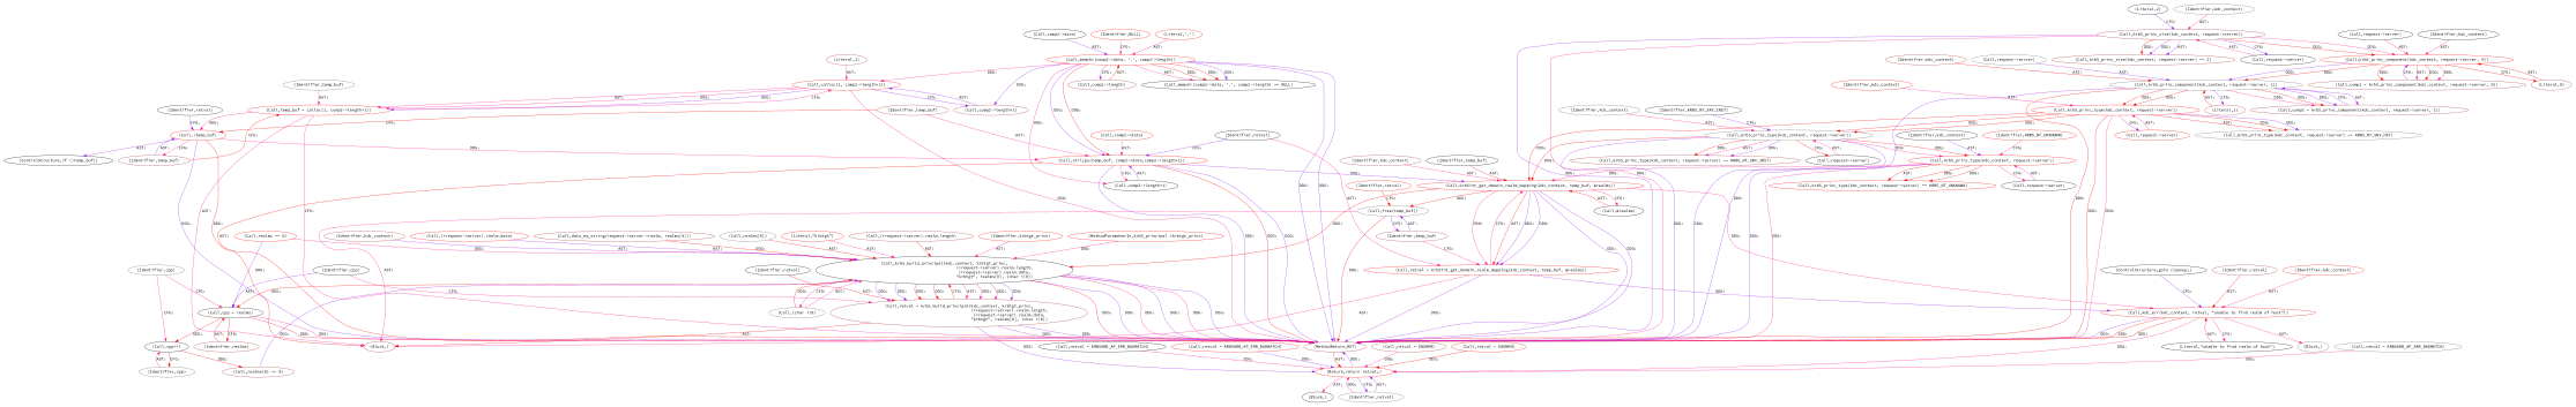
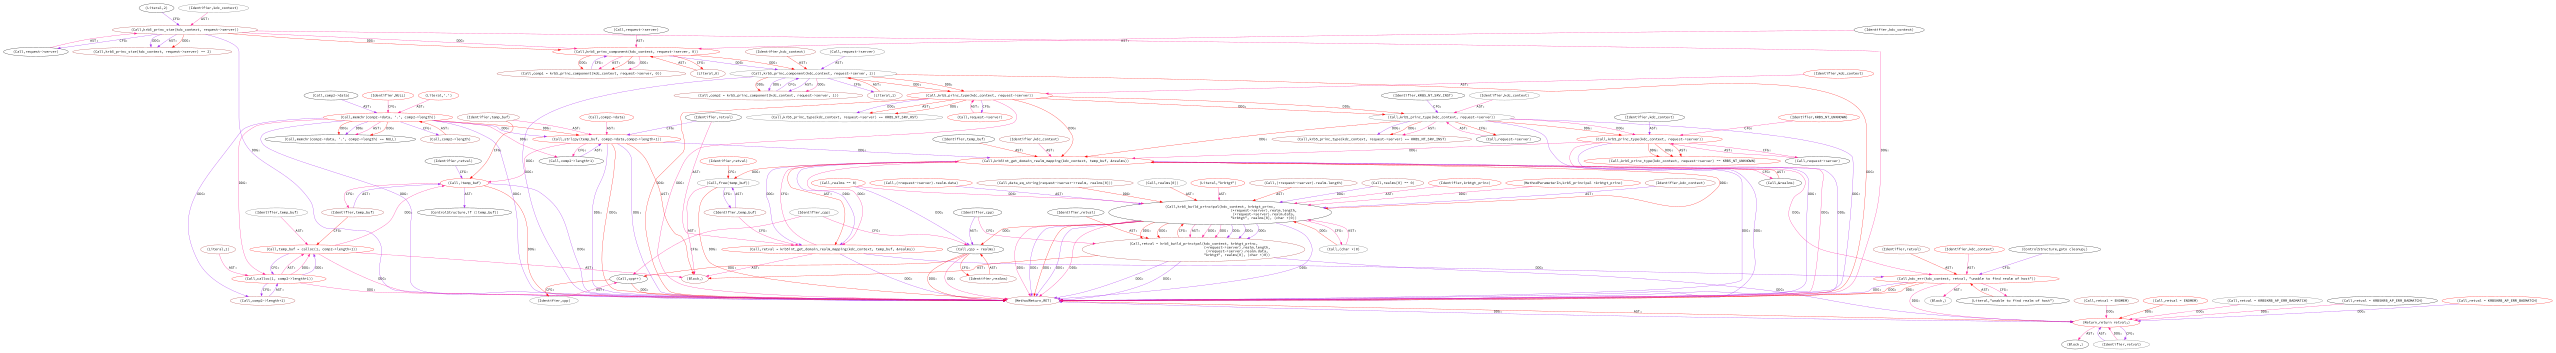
  digraph {
    fontname="Source Code Pro"
    node [color=red fontname="Source Code Pro"]
    edge [color=deeppink fontname="Source Code Pro"]
    n1 [label="(Call,krb5int_get_domain_realm_mapping(kdc_context, temp_buf, &realms))"]
    n2 [label="(Call,retval = krb5int_get_domain_realm_mapping(kdc_context, temp_buf, &realms))"]
    n3 [label="(Call,kdc_err(kdc_context, retval, \"unable to find realm of host\"))"]
    n4 [color=gray40 label="(Call,free(temp_buf))"]
    n5 [color=black label="(Call,krb5_build_principal(kdc_context, krbtgt_princ,\n                                          (*request->server).realm.length,\n                                          (*request->server).realm.data,\n                                          \"krbtgt\", realms[0], (char *)0))"]
    n6 [color=black label="(Call,&realms)"]
    n7 [color=brown label="(MethodReturn,RET)"]
    n8 [color=brown label="(Block,)"]
    n9 [label="(Return,return retval;)"]
    n10 [color=gray40 label="(Block,)"]
    n11 [color=black label="(Literal,\"unable to find realm of host\")"]
    n12 [color=brown label="(Identifier,temp_buf)"]
    n13 [color=brown label="(Call,retval = krb5_build_principal(kdc_context, krbtgt_princ,\n                                          (*request->server).realm.length,\n                                          (*request->server).realm.data,\n                                          \"krbtgt\", realms[0], (char *)0))"]
    n14 [color=black label="(Call,cpp = realms)"]
    n15 [color=gray40 label="(Call,(char *)0)"]
    n16 [color=gray40 label="(Call,krb5_princ_type(kdc_context, request->server))"]
    n17 [label="(Call,krb5_princ_type(kdc_context, request->server))"]
    n18 [color=brown label="(Call,krb5_princ_type(kdc_context, request->server) == KRB5_NT_SRV_INST)"]
    n19 [color=black label="(Call,request->server)"]
    n20 [label="(Call,krb5_princ_type(kdc_context, request->server) == KRB5_NT_UNKNOWN)"]
    n21 [color=black label="(Call,request->server)"]
    n22 [label="(Call,krb5_princ_type(kdc_context, request->server))"]
    n23 [color=gray40 label="(Call,krb5_princ_type(kdc_context, request->server) == KRB5_NT_SRV_HST)"]
    n24 [label="(Call,request->server)"]
    n25 [color=gray40 label="(Call,krb5_princ_component(kdc_context, request->server, 1))"]
    n26 [color=brown label="(Call,comp2 = krb5_princ_component(kdc_context, request->server, 1))"]
    n27 [color=brown label="(Literal,1)"]
    n28 [label="(Call,krb5_princ_component(kdc_context, request->server, 0))"]
    n29 [color=brown label="(Call,comp1 = krb5_princ_component(kdc_context, request->server, 0))"]
    n30 [color=brown label="(Literal,0)"]
    n31 [color=brown label="(Call,krb5_princ_size(kdc_context, request->server))"]
    n32 [color=black label="(Call,request->server)"]
    n33 [color=brown label="(Call,krb5_princ_size(kdc_context, request->server) == 2)"]
    n34 [label="(Call,strlcpy(temp_buf, comp2->data,comp2->length+1))"]
    n35 [color=black label="(Call,comp2->length+1)"]
    n36 [label="(Call,!temp_buf)"]
    n37 [color=black label="(ControlStructure,if (!temp_buf))"]
    n38 [color=brown label="(Identifier,temp_buf)"]
    n39 [label="(Call,temp_buf = calloc(1, comp2->length+1))"]
    n40 [label="(Call,calloc(1, comp2->length+1))"]
    n41 [color=brown label="(Call,comp2->length+1)"]
    n42 [label="(Call,memchr(comp2->data, '.', comp2->length))"]
    n43 [color=brown label="(Call,comp2->length)"]
    n44 [color=black label="(Call,memchr(comp2->data, '.', comp2->length) == NULL)"]
    n45 [color=black label="(Block,)"]
    n46 [color=gray40 label="(Identifier,retval)"]
    n47 [color=black label="(Call,cpp++)"]
    n48 [color=brown label="(Identifier,realms)"]
    n49 [color=gray40 label="(Identifier,cpp)"]
    n50 [label="(Literal,'.')"]
    n51 [color=gray40 label="(Call,realms[0])"]
    n52 [color=black label="(Literal,2)"]
    n53 [color=black label="(Identifier,KRB5_NT_SRV_INST)"]
    n54 [color=brown label="(Call,retval = ENOMEM)"]
    n55 [label="(Call,realms == 0)"]
    n56 [label="(Literal,\"krbtgt\")"]
    n57 [color=brown label="(Call,(*request->server).realm.length)"]
    n58 [label="(Identifier,kdc_context)"]
    n59 [color=brown label="(Call,realms[0] == 0)"]
    n60 [color=brown label="(Literal,1)"]
    n61 [label="(Call,retval = ENOMEM)"]
    n62 [label="(Identifier,retval)"]
    n63 [color=black label="(Identifier,kdc_context)"]
    n64 [label="(Identifier,krbtgt_princ)"]
    n65 [color=black label="(ControlStructure,goto cleanup;)"]
    n66 [label="(MethodParameterIn,krb5_principal *krbtgt_princ)"]
    n67 [color=brown label="(Identifier,kdc_context)"]
    n68 [color=gray40 label="(Identifier,kdc_context)"]
    n69 [color=black label="(Identifier,retval)"]
    n70 [label="(Identifier,KRB5_NT_UNKNOWN)"]
    n71 [color=black label="(Identifier,retval)"]
    n72 [color=black label="(Call,request->server)"]
    n73 [color=black label="(Call,comp2->data)"]
    n74 [color=brown label="(Identifier,kdc_context)"]
    n75 [color=black label="(Identifier,kdc_context)"]
    n76 [label="(Call,comp2->data)"]
    n77 [color=gray40 label="(Identifier,temp_buf)"]
    n78 [color=brown label="(Identifier,temp_buf)"]
    n79 [label="(Identifier,NULL)"]
    n80 [color=gray40 label="(Call,request->server)"]
    n81 [color=gray40 label="(Call,retval = KRB5KRB_AP_ERR_BADMATCH)"]
    n82 [label="(Identifier,kdc_context)"]
    n83 [color=black label="(Identifier,temp_buf)"]
    n84 [label="(Call,(*request->server).realm.data)"]
    n85 [color=gray40 label="(Identifier,cpp)"]
    n86 [color=brown label="(Identifier,kdc_context)"]
    n87 [color=gray40 label="(Identifier,kdc_context)"]
    n88 [color=black label="(Identifier,retval)"]
    n89 [color=brown label="(Identifier,retval)"]
    n90 [color=black label="(Call,retval = KRB5KRB_AP_ERR_BADMATCH)"]
    n91 [color=brown label="(Call,data_eq_string(request->server->realm, realms[0]))"]
    n92 [color=black label="(Identifier,cpp)"]
    n93 [label="(Call,retval = KRB5KRB_AP_ERR_BADMATCH)"]
    n1 -> n2 [color=red label="AST: "]
    n1 -> n2 [color=purple label="DDG: "]
    n1 -> n2 [color=purple label="DDG: "]
    n1 -> n2 [label="DDG: "]
    n1 -> n3 [label="DDG: "]
    n1 -> n4 [color=red label="DDG: "]
    n1 -> n5 [color=red label="DDG: "]
    n1 -> n6 [label="CFG: "]
    n1 -> n7 [color=purple label="DDG: "]
    n1 -> n7 [color=purple label="DDG: "]
    n2 -> n1 [label="CFG: "]
    n2 -> n3 [color=purple label="DDG: "]
    n2 -> n7 [color=purple label="DDG: "]
    n2 -> n8 [label="AST: "]
    n3 -> n7 [color=red label="DDG: "]
    n3 -> n7 [color=purple label="DDG: "]
    n3 -> n7 [color=red label="DDG: "]
    n3 -> n9 [label="DDG: "]
    n3 -> n10 [label="AST: "]
    n3 -> n11 [label="CFG: "]
    n4 -> n7 [color=red label="DDG: "]
    n4 -> n8 [label="AST: "]
    n4 -> n12 [color=purple label="CFG: "]
    n5 -> n7 [color=purple label="DDG: "]
    n5 -> n7 [label="DDG: "]
    n5 -> n7 [color=purple label="DDG: "]
    n5 -> n7 [color=red label="DDG: "]
    n5 -> n7 [color=purple label="DDG: "]
    n5 -> n7 [label="DDG: "]
    n5 -> n13 [label="AST: "]
    n5 -> n13 [label="DDG: "]
    n5 -> n13 [label="DDG: "]
    n5 -> n13 [color=purple label="DDG: "]
    n5 -> n13 [color=purple label="DDG: "]
    n5 -> n13 [color=purple label="DDG: "]
    n5 -> n13 [color=red label="DDG: "]
    n5 -> n13 [color=red label="DDG: "]
    n5 -> n14 [color=red label="DDG: "]
    n5 -> n15 [label="CFG: "]
    n6 -> n1 [color=red label="AST: "]
    n7 -> n9 [color=red label="AST: "]
    n9 -> n7 [color=purple label="DDG: "]
    n9 -> n45 [label="AST: "]
    n9 -> n46 [color=purple label="CFG: "]
    n11 -> n3 [color=red label="AST: "]
    n12 -> n2 [label="CFG: "]
    n12 -> n4 [color=purple label="AST: "]
    n13 -> n5 [color=red label="CFG: "]
    n13 -> n7 [color=purple label="DDG: "]
    n13 -> n7 [color=purple label="DDG: "]
    n13 -> n8 [color=red label="AST: "]
    n13 -> n9 [color=purple label="DDG: "]
    n14 -> n7 [color=red label="DDG: "]
    n14 -> n7 [label="DDG: "]
    n14 -> n47 [color=red label="DDG: "]
    n14 -> n48 [color=red label="CFG: "]
    n15 -> n5 [label="AST: "]
    n15 -> n5 [color=red label="DDG: "]
    n16 -> n1 [color=red label="DDG: "]
    n16 -> n7 [color=purple label="DDG: "]
    n16 -> n7 [color=purple label="DDG: "]
    n16 -> n17 [label="DDG: "]
    n16 -> n17 [color=red label="DDG: "]
    n16 -> n18 [label="AST: "]
    n16 -> n18 [color=purple label="DDG: "]
    n16 -> n18 [color=red label="DDG: "]
    n16 -> n19 [color=red label="CFG: "]
    n17 -> n1 [label="DDG: "]
    n17 -> n7 [label="DDG: "]
    n17 -> n7 [color=purple label="DDG: "]
    n17 -> n20 [color=red label="AST: "]
    n17 -> n20 [color=red label="DDG: "]
    n17 -> n20 [color=red label="DDG: "]
    n17 -> n21 [label="CFG: "]
    n19 -> n16 [label="AST: "]
    n21 -> n17 [label="AST: "]
    n22 -> n1 [color=red label="DDG: "]
    n22 -> n7 [color=red label="DDG: "]
    n22 -> n7 [label="DDG: "]
    n22 -> n16 [color=red label="DDG: "]
    n22 -> n16 [color=red label="DDG: "]
    n22 -> n23 [color=red label="AST: "]
    n22 -> n23 [color=red label="DDG: "]
    n22 -> n23 [color=purple label="DDG: "]
    n22 -> n24 [color=purple label="CFG: "]
    n24 -> n22 [label="AST: "]
    n25 -> n7 [color=purple label="DDG: "]
    n25 -> n7 [color=red label="DDG: "]
    n25 -> n22 [color=red label="DDG: "]
    n25 -> n22 [color=red label="DDG: "]
    n25 -> n26 [color=purple label="AST: "]
    n25 -> n26 [label="DDG: "]
    n25 -> n26 [color=red label="DDG: "]
    n25 -> n26 [color=purple label="DDG: "]
    n25 -> n27 [color=purple label="CFG: "]
    n26 -> n25 [color=purple label="CFG: "]
    n27 -> n25 [color=red label="AST: "]
    n28 -> n25 [color=red label="DDG: "]
    n28 -> n25 [color=purple label="DDG: "]
    n28 -> n29 [label="AST: "]
    n28 -> n29 [color=red label="DDG: "]
    n28 -> n29 [label="DDG: "]
    n28 -> n29 [color=red label="DDG: "]
    n28 -> n30 [color=red label="CFG: "]
    n29 -> n28 [color=purple label="CFG: "]
    n30 -> n28 [color=red label="AST: "]
    n31 -> n7 [color=purple label="DDG: "]
    n31 -> n7 [label="DDG: "]
    n31 -> n28 [label="DDG: "]
    n31 -> n28 [color=red label="DDG: "]
    n31 -> n32 [color=purple label="CFG: "]
    n31 -> n33 [color=purple label="AST: "]
    n31 -> n33 [color=red label="DDG: "]
    n31 -> n33 [color=purple label="DDG: "]
    n32 -> n31 [label="AST: "]
    n34 -> n1 [color=purple label="DDG: "]
    n34 -> n7 [color=red label="DDG: "]
    n34 -> n7 [color=purple label="DDG: "]
    n34 -> n7 [color=purple label="DDG: "]
    n34 -> n8 [color=red label="AST: "]
    n34 -> n35 [label="CFG: "]
    n35 -> n34 [color=purple label="AST: "]
    n36 -> n7 [color=red label="DDG: "]
    n36 -> n7 [color=purple label="DDG: "]
-   n36 -> n34 [label="DDG: "]
+   n34 -> n36 [label="DDG: "]
    n36 -> n37 [color=purple label="AST: "]
    n36 -> n38 [label="CFG: "]
    n38 -> n36 [color=purple label="AST: "]
    n38 -> n39 [color=red label="CFG: "]
-   n39 -> n7 [label="CFG: "]
+   n39 -> n7 [label="DDG: "]
    n39 -> n8 [label="AST: "]
    n39 -> n36 [label="DDG: "]
-   n39 -> n40 [label="CFG: "]
+   n39 -> n40 [color=purple label="CFG: "]
    n40 -> n7 [label="DDG: "]
    n40 -> n39 [label="AST: "]
    n40 -> n39 [label="DDG: "]
    n40 -> n39 [color=purple label="DDG: "]
    n40 -> n41 [color=purple label="CFG: "]
    n41 -> n40 [color=purple label="AST: "]
    n42 -> n7 [color=purple label="DDG: "]
    n42 -> n7 [color=purple label="DDG: "]
    n42 -> n34 [color=red label="DDG: "]
    n42 -> n34 [color=purple label="DDG: "]
    n42 -> n35 [label="DDG: "]
    n42 -> n40 [label="DDG: "]
    n42 -> n41 [color=purple label="DDG: "]
    n42 -> n43 [color=purple label="CFG: "]
    n42 -> n44 [label="AST: "]
    n42 -> n44 [color=red label="DDG: "]
    n42 -> n44 [color=red label="DDG: "]
    n42 -> n44 [color=purple label="DDG: "]
    n43 -> n42 [color=red label="AST: "]
    n46 -> n9 [color=purple label="AST: "]
    n46 -> n9 [label="DDG: "]
-   n47 -> n59 [color=red label="DDG: "]
+   n47 -> n7 [color=red label="DDG: "]
    n47 -> n49 [color=red label="CFG: "]
    n48 -> n14 [color=red label="AST: "]
    n49 -> n47 [label="AST: "]
    n50 -> n42 [label="AST: "]
    n51 -> n5 [color=red label="AST: "]
    n52 -> n31 [color=purple label="CFG: "]
    n53 -> n16 [color=purple label="CFG: "]
    n54 -> n9 [label="DDG: "]
    n55 -> n5 [label="DDG: "]
    n55 -> n14 [color=purple label="DDG: "]
    n56 -> n5 [label="AST: "]
    n57 -> n5 [color=red label="AST: "]
    n58 -> n3 [label="AST: "]
    n59 -> n5 [color=purple label="DDG: "]
    n60 -> n40 [label="AST: "]
    n61 -> n9 [color=red label="DDG: "]
    n62 -> n4 [color=red label="CFG: "]
    n63 -> n17 [color=purple label="AST: "]
    n64 -> n5 [label="AST: "]
    n65 -> n3 [color=purple label="CFG: "]
    n66 -> n5 [label="DDG: "]
    n67 -> n5 [color=purple label="AST: "]
    n68 -> n31 [label="AST: "]
    n69 -> n13 [color=red label="AST: "]
    n70 -> n17 [label="CFG: "]
    n71 -> n2 [label="AST: "]
    n71 -> n34 [color=purple label="CFG: "]
    n72 -> n28 [label="AST: "]
    n73 -> n42 [color=purple label="AST: "]
    n74 -> n25 [color=red label="AST: "]
    n75 -> n28 [label="AST: "]
    n76 -> n34 [label="AST: "]
    n77 -> n39 [label="AST: "]
    n78 -> n34 [label="AST: "]
    n78 -> n36 [color=red label="CFG: "]
    n79 -> n42 [label="CFG: "]
    n80 -> n25 [color=purple label="AST: "]
    n81 -> n9 [label="DDG: "]
    n82 -> n22 [label="AST: "]
    n83 -> n1 [color=red label="AST: "]
    n84 -> n5 [color=purple label="AST: "]
    n85 -> n14 [label="CFG: "]
    n85 -> n47 [label="CFG: "]
    n86 -> n1 [label="AST: "]
    n87 -> n16 [label="AST: "]
    n88 -> n36 [color=purple label="CFG: "]
    n89 -> n3 [color=red label="AST: "]
    n90 -> n9 [label="DDG: "]
    n91 -> n5 [color=red label="DDG: "]
    n92 -> n13 [label="CFG: "]
    n92 -> n14 [color=purple label="AST: "]
    n93 -> n9 [color=purple label="DDG: "]
  }
